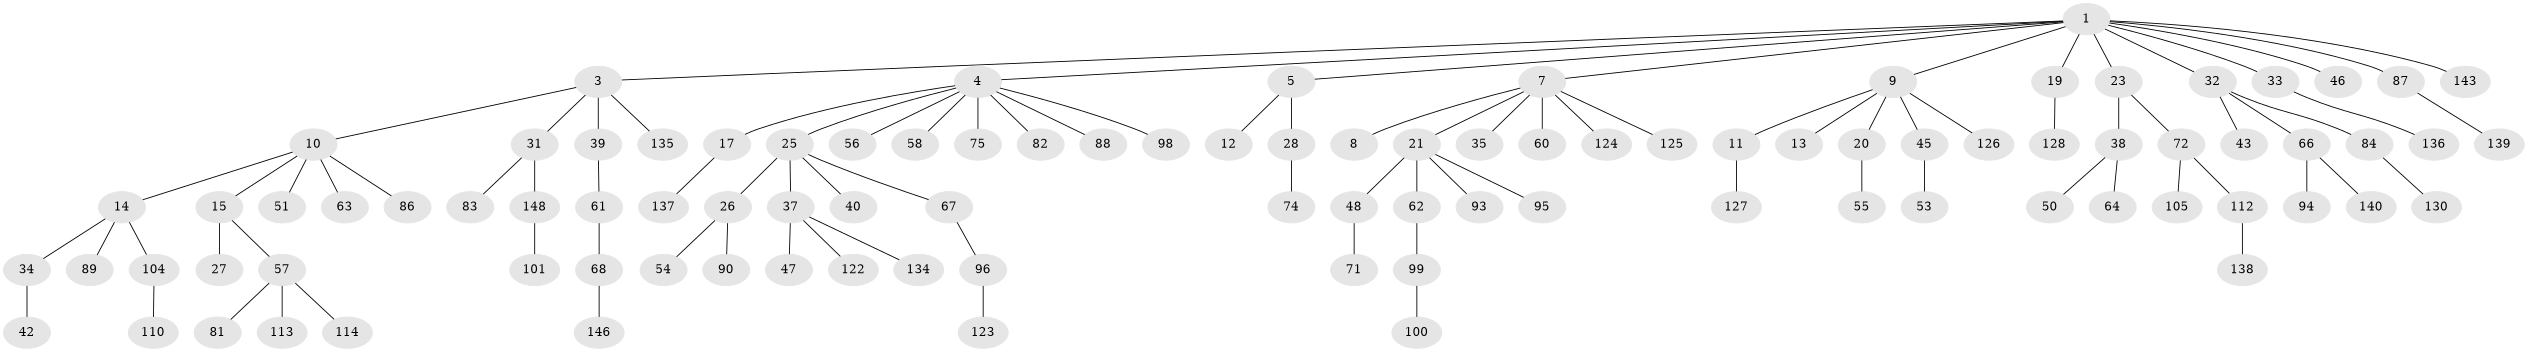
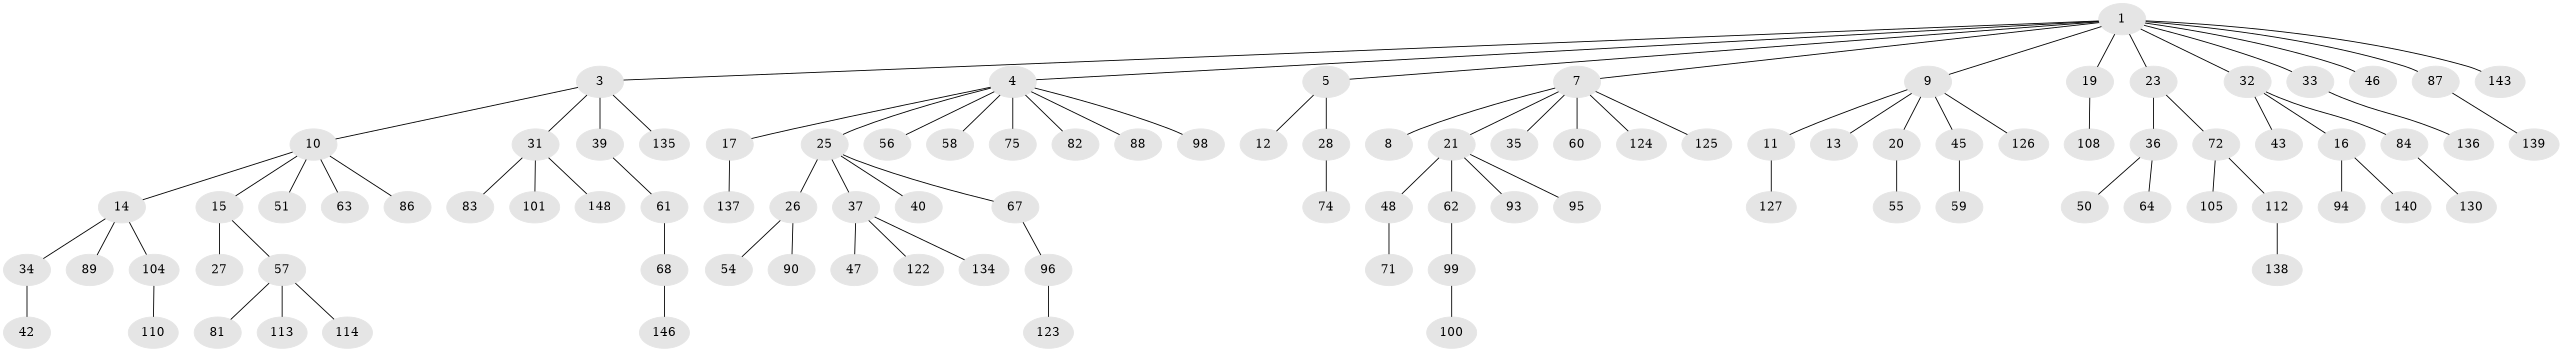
  graph {
    node [color=gray90 style=filled]
    1 [super="+2"]
    3 [super="+30"]
    4 [super="+6"]
    5
    7 [super="+117"]
    9 [super="+16"]
    19 [super="+73"]
    23 [super="+24"]
    32 [super="+53"]
    33
    46 [super="+79"]
    87 [super="+97"]
    143
    10 [super="+142"]
    31 [super="+118"]
    39
    135
    17
    25 [super="+29"]
    56
    58 [super="+76"]
    75
    82 [super="+111"]
    88
    98
    12 [super="+70"]
    28 [super="+69"]
    8
    21 [super="+44"]
    35 [super="+85"]
    60
    124
    125
    11 [super="+36"]
    13
    20 [super="+41"]
    45 [super="+52"]
    126
-   108 [label=128]
-   38 [super="+49"]
+   108
+   38 [super="+49" label=36]
    72 [super="+92"]
    43 [super="+106"]
-   66 [super="+91"]
+   66 [super="+91" label=16]
    84 [super="+109"]
    136
    139
    14 [super="+18"]
    15 [super="+22"]
    51
    63 [super="+80"]
    86 [super="+128"]
    83
    101
    148
    61 [super="+78"]
    137
    26
    37 [super="+77"]
    40
    67
    74
    48 [super="+116"]
    62
    93
    95
    127 [super="+149"]
    55 [super="+129"]
-   59 [super="+133" label=53]
+   59 [super="+133"]
    34
    89 [super="+120"]
    104
    27 [super="+102"]
    57 [super="+65"]
    42 [super="+103"]
    110
    81
    113
    114
    71 [super="+141"]
    99
    50
    64 [super="+132"]
    105 [super="+107"]
    112
    54
    90 [super="+119"]
    47
    122
    134
    96 [super="+121"]
    94
    140
    130 [super="+145"]
    68 [super="+144"]
    146
    100
    123
    138 [super="+147"]
    1 -- 3
    1 -- 4
    1 -- 5
    1 -- 7
    1 -- 9
    1 -- 19
    1 -- 23
    1 -- 32
    1 -- 33
    1 -- 46
    1 -- 87
    1 -- 143
    3 -- 10
    3 -- 31
    3 -- 39
    3 -- 135
    4 -- 17
    4 -- 25
    4 -- 56
    4 -- 58
    4 -- 75
    4 -- 82
    4 -- 88
    4 -- 98
    5 -- 12
    5 -- 28
    7 -- 8
    7 -- 21
    7 -- 35
    7 -- 60
    7 -- 124
    7 -- 125
    9 -- 11
    9 -- 13
    9 -- 20
    9 -- 45
    9 -- 126
    19 -- 108
    23 -- 38
    23 -- 72
    32 -- 43
    32 -- 66
    32 -- 84
    33 -- 136
    87 -- 139
    10 -- 14
    10 -- 15
    10 -- 51
    10 -- 63
    10 -- 86
    31 -- 83
-   148 -- 101
+   31 -- 101
    31 -- 148
    39 -- 61
    17 -- 137
    25 -- 26
    25 -- 37
    25 -- 40
    25 -- 67
    28 -- 74
    21 -- 48
    21 -- 62
    21 -- 93
    21 -- 95
    11 -- 127
    20 -- 55
    45 -- 59
    38 -- 50
    38 -- 64
    72 -- 105
    72 -- 112
    66 -- 94
    66 -- 140
    84 -- 130
    14 -- 34
    14 -- 89
    14 -- 104
    15 -- 27
    15 -- 57
    61 -- 68
    26 -- 54
    26 -- 90
    37 -- 47
    37 -- 122
    37 -- 134
    67 -- 96
    48 -- 71
    62 -- 99
    34 -- 42
    104 -- 110
    57 -- 81
    57 -- 113
    57 -- 114
    99 -- 100
    112 -- 138
    96 -- 123
    68 -- 146
  }
